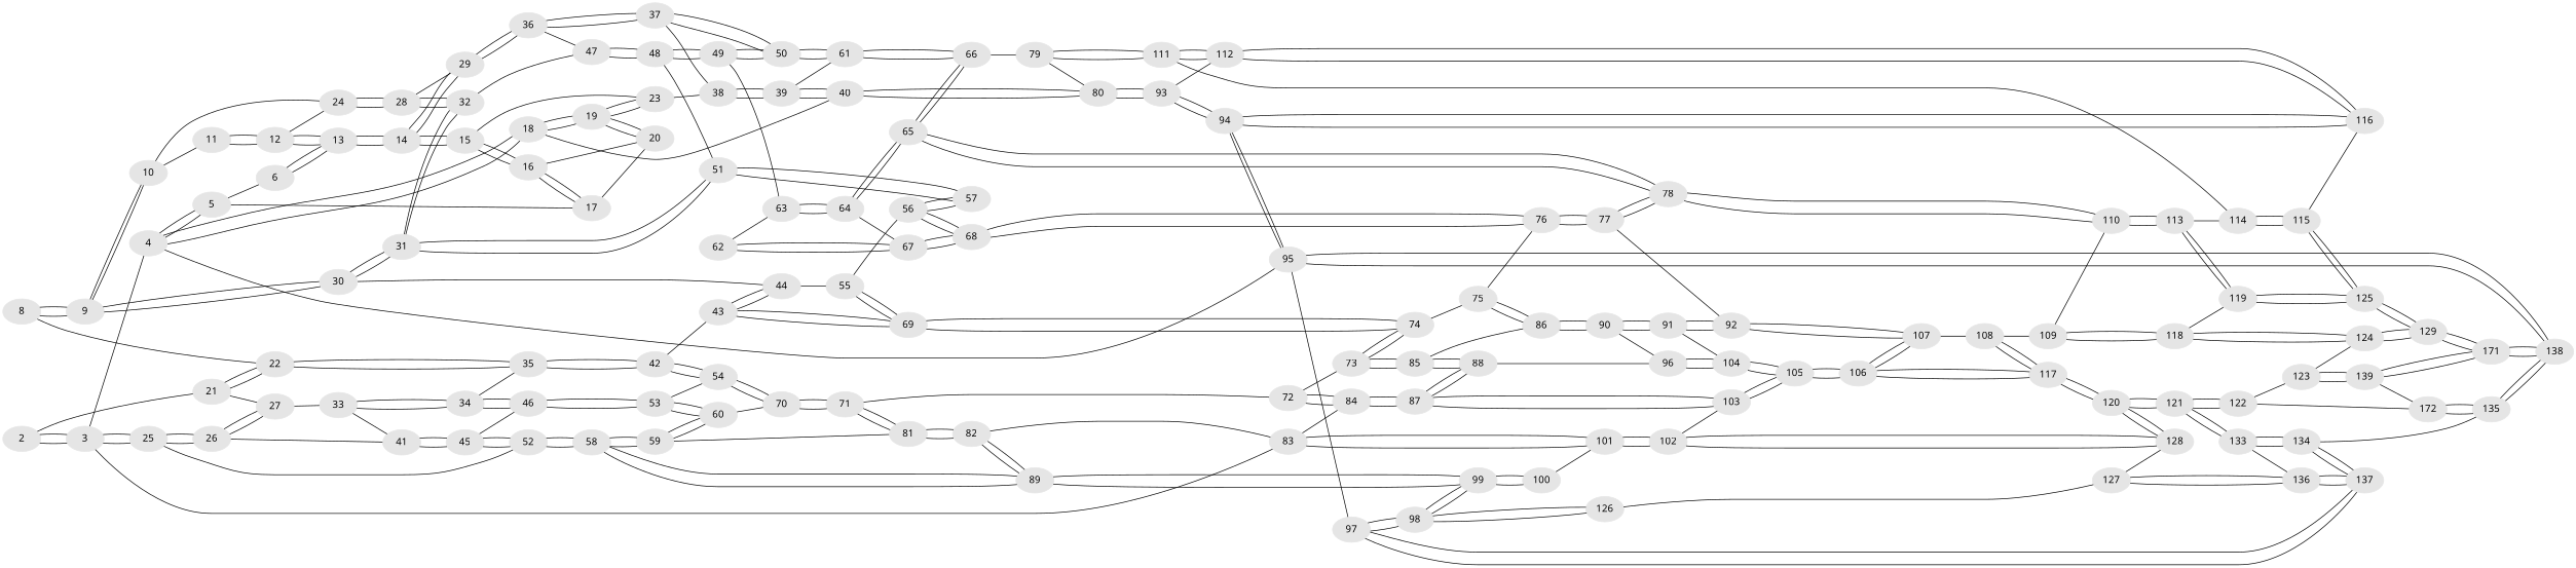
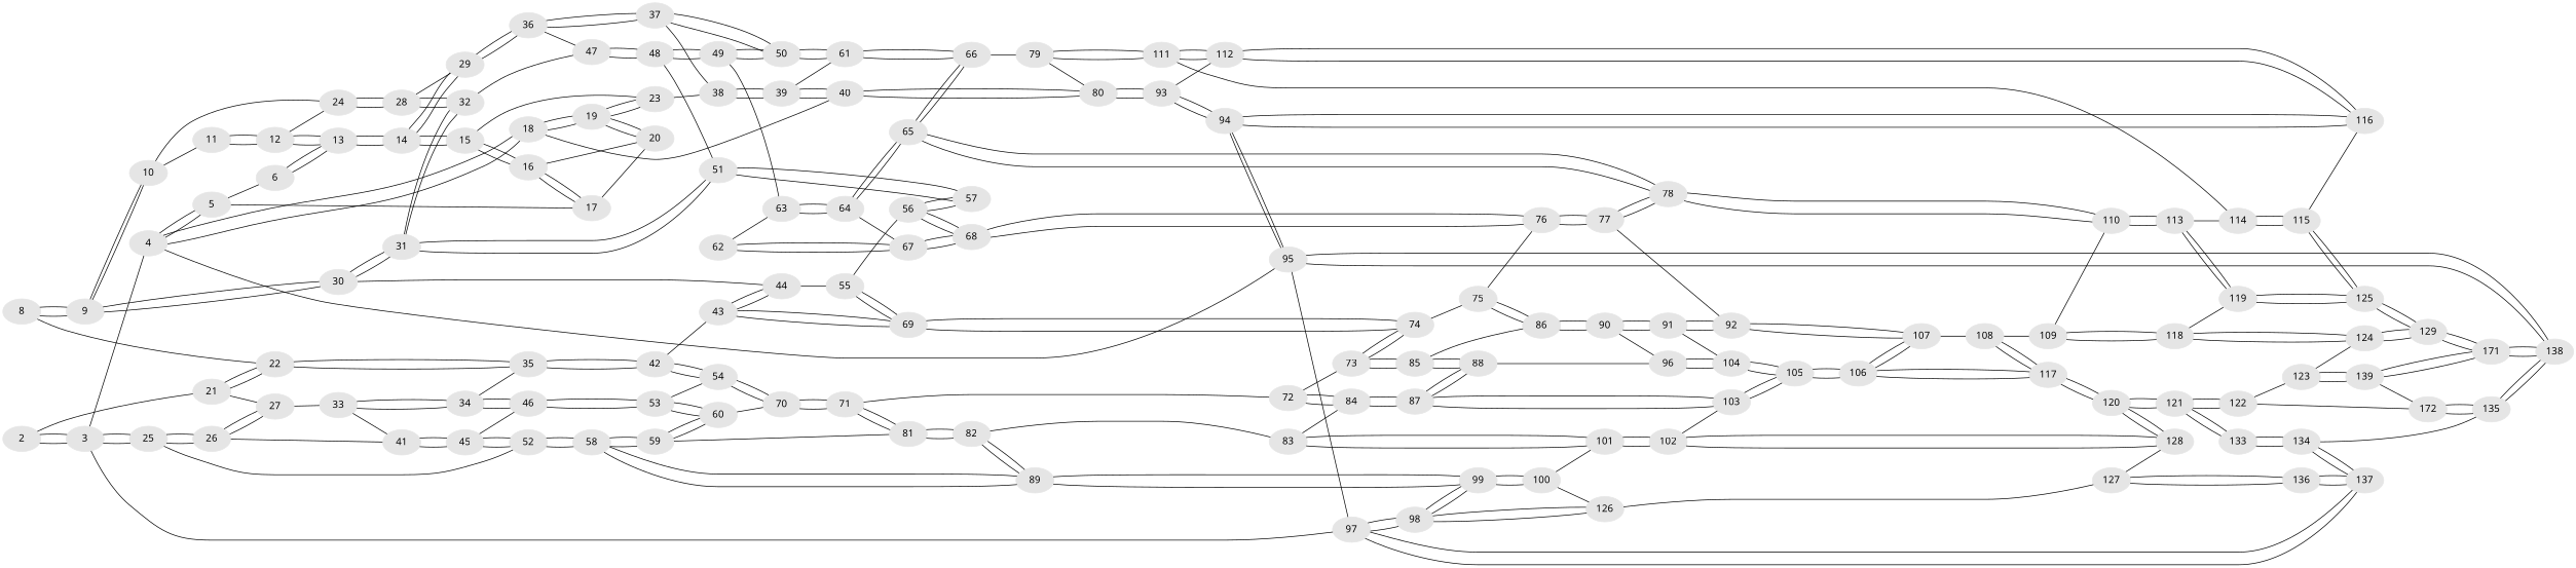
  graph {
    fontname="Noto Sans"
    rankdir=LR
    node [color=gray90 fontname="Noto Sans" style=filled]
    edge [fontname="Noto Sans"]
    2
    3
    21
    8
    9
    22
    4
    25
    97
    27
    5
    18
    95
    26
    52
    98
    137
    6
    17
    19
    40
    138
    13
    20
    14
    11
    12
    10
    30
    35
    24
    31
    44
    28
    15
    29
    16
    23
    36
    38
    80
    33
    42
    39
    32
    41
    58
    45
    34
    47
    37
    51
    55
    57
    48
    46
    53
    43
    54
    50
    61
    66
    93
    69
    70
    74
    56
    60
    49
    63
    64
    59
    89
    71
    68
    76
    62
    67
    81
    99
    82
    79
    65
    78
    110
    111
    77
    75
    72
    73
    84
    85
    87
    86
    88
    90
    92
    107
    113
    112
    114
    94
    83
    101
    102
    103
    96
    91
    105
    104
    100
    108
    116
    126
    127
    128
    106
    117
    120
    109
    118
    119
    124
    115
    125
    129
    121
    122
    133
    123
    n131 [label=172]
    136
    134
    n134 [label=139]
    135
    n136 [label=171]
    2 -- 3
    2 -- 3
    2 -- 21
    3 -- 4
    3 -- 25
    3 -- 25
-   3 -- 83
+   3 -- 97
    21 -- 22
    21 -- 22
    21 -- 27
    8 -- 9
    8 -- 9
    8 -- 22
    9 -- 10
    9 -- 10
    9 -- 30
    9 -- 30
    22 -- 35
    22 -- 35
    4 -- 5
    4 -- 5
    4 -- 18
    4 -- 18
    4 -- 95
    25 -- 26
    25 -- 26
    25 -- 52
    97 -- 98
    97 -- 98
    97 -- 137
    97 -- 137
    27 -- 33
    5 -- 6
    5 -- 17
    18 -- 19
    18 -- 19
    18 -- 40
    95 -- 97
    95 -- 138
    95 -- 138
    26 -- 27
    26 -- 27
    26 -- 41
    52 -- 58
    52 -- 58
    98 -- 99
    98 -- 99
    98 -- 126
    98 -- 126
    6 -- 13
    6 -- 13
    17 -- 20
    19 -- 20
    19 -- 20
    19 -- 23
    19 -- 23
    40 -- 80
    40 -- 80
    13 -- 14
    13 -- 14
    14 -- 15
    14 -- 15
    14 -- 29
    14 -- 29
    11 -- 12
    11 -- 12
    12 -- 13
    12 -- 13
    12 -- 24
    10 -- 11
    10 -- 24
    30 -- 31
    30 -- 31
    30 -- 44
    35 -- 42
    35 -- 42
    24 -- 28
    24 -- 28
    31 -- 32
    31 -- 32
    31 -- 51
    31 -- 51
    44 -- 55
    28 -- 29
    28 -- 32
    28 -- 32
    15 -- 16
    15 -- 16
    15 -- 23
    29 -- 36
    29 -- 36
    16 -- 17
    16 -- 17
    16 -- 20
    23 -- 38
    36 -- 47
    36 -- 37
    36 -- 37
    38 -- 39
    38 -- 39
    80 -- 93
    80 -- 93
    33 -- 41
    33 -- 34
    33 -- 34
    42 -- 43
    42 -- 54
    42 -- 54
    39 -- 40
    39 -- 40
    39 -- 61
    32 -- 47
    41 -- 45
    41 -- 45
    58 -- 59
    58 -- 59
    58 -- 89
    58 -- 89
    45 -- 52
    45 -- 52
    45 -- 46
    34 -- 35
    34 -- 46
    34 -- 46
    47 -- 48
    47 -- 48
    37 -- 38
    37 -- 50
    37 -- 50
    51 -- 57
    51 -- 57
    55 -- 69
    55 -- 69
    55 -- 56
    48 -- 51
    48 -- 49
    48 -- 49
    46 -- 53
    46 -- 53
    53 -- 54
    53 -- 60
    53 -- 60
    43 -- 44
    43 -- 44
    43 -- 69
    43 -- 69
    54 -- 70
    54 -- 70
    50 -- 61
    50 -- 61
    61 -- 66
    61 -- 66
    66 -- 79
    93 -- 112
    93 -- 94
    93 -- 94
    69 -- 74
    69 -- 74
    70 -- 71
    70 -- 71
    74 -- 75
    56 -- 57
    56 -- 57
    56 -- 68
    56 -- 68
    60 -- 70
    49 -- 50
    49 -- 50
    49 -- 63
    63 -- 64
    63 -- 64
    64 -- 67
    64 -- 65
    64 -- 65
    59 -- 60
    59 -- 60
    59 -- 81
    89 -- 99
    89 -- 99
    71 -- 81
    71 -- 81
    71 -- 72
    68 -- 76
    68 -- 76
    76 -- 77
    76 -- 77
    62 -- 63
    62 -- 67
    62 -- 67
    67 -- 68
    67 -- 68
    81 -- 82
    81 -- 82
    99 -- 100
    99 -- 100
    82 -- 89
    82 -- 89
    82 -- 83
    79 -- 80
    79 -- 111
    79 -- 111
    65 -- 66
    65 -- 66
    65 -- 78
    65 -- 78
    78 -- 110
    78 -- 110
    110 -- 113
    110 -- 113
    111 -- 112
    111 -- 112
    111 -- 114
    77 -- 78
    77 -- 78
    77 -- 92
    75 -- 76
    75 -- 86
    75 -- 86
    72 -- 73
    72 -- 84
    72 -- 84
    73 -- 74
    73 -- 74
    73 -- 85
    73 -- 85
    84 -- 87
    84 -- 87
    85 -- 86
    85 -- 88
    85 -- 88
    87 -- 88
    87 -- 88
    87 -- 103
    87 -- 103
    86 -- 90
    86 -- 90
    88 -- 96
    90 -- 96
    90 -- 91
    90 -- 91
    92 -- 107
    92 -- 107
    107 -- 108
    113 -- 114
    113 -- 119
    113 -- 119
    112 -- 116
    112 -- 116
    114 -- 115
    114 -- 115
    94 -- 95
    94 -- 95
    94 -- 116
    94 -- 116
    83 -- 84
    83 -- 101
    83 -- 101
    101 -- 102
    101 -- 102
    102 -- 103
    102 -- 128
    102 -- 128
    103 -- 105
    103 -- 105
    96 -- 104
    96 -- 104
    91 -- 92
    91 -- 92
    91 -- 104
    105 -- 106
    105 -- 106
    104 -- 105
    104 -- 105
    100 -- 101
+   100 -- 126
    108 -- 117
    108 -- 117
    108 -- 109
    126 -- 127
    127 -- 128
    127 -- 136
    127 -- 136
    106 -- 107
    106 -- 107
    106 -- 117
    106 -- 117
    117 -- 120
    117 -- 120
    120 -- 128
    120 -- 128
    120 -- 121
    120 -- 121
    109 -- 110
    109 -- 118
    109 -- 118
    118 -- 119
    118 -- 124
    118 -- 124
    119 -- 125
    119 -- 125
    124 -- 129
    124 -- 129
    115 -- 116
    115 -- 125
    115 -- 125
    125 -- 129
    125 -- 129
    129 -- n136
    129 -- n136
    121 -- 122
    121 -- 122
    121 -- 133
    121 -- 133
    122 -- 123
    122 -- n131
-   133 -- 136
    133 -- 134
    133 -- 134
    123 -- 124
    123 -- n134
    123 -- n134
    n131 -- 135
    n131 -- 135
    136 -- 137
    136 -- 137
    134 -- 137
    134 -- 137
    134 -- 135
    n134 -- n131
    n134 -- n136
    n134 -- n136
    135 -- 138
    135 -- 138
    n136 -- 138
    n136 -- 138
  }
